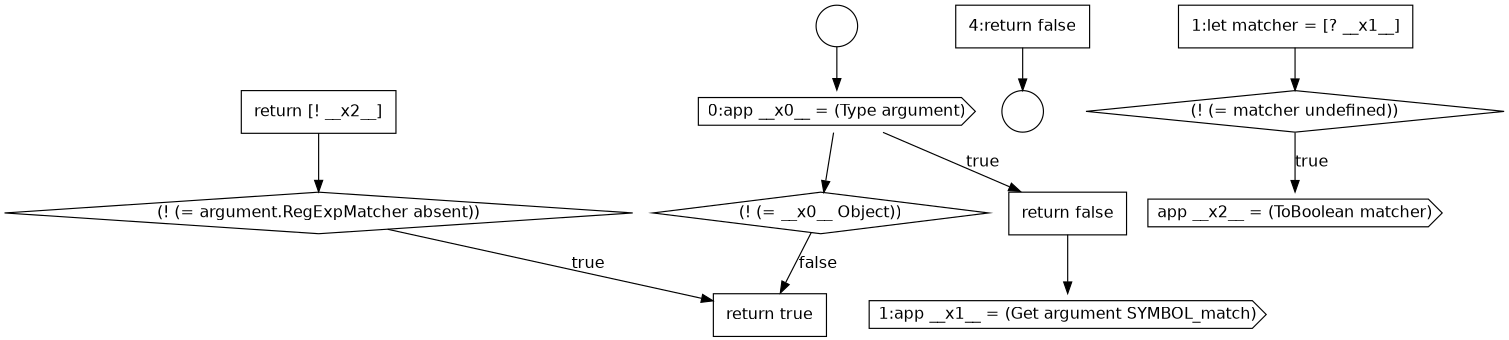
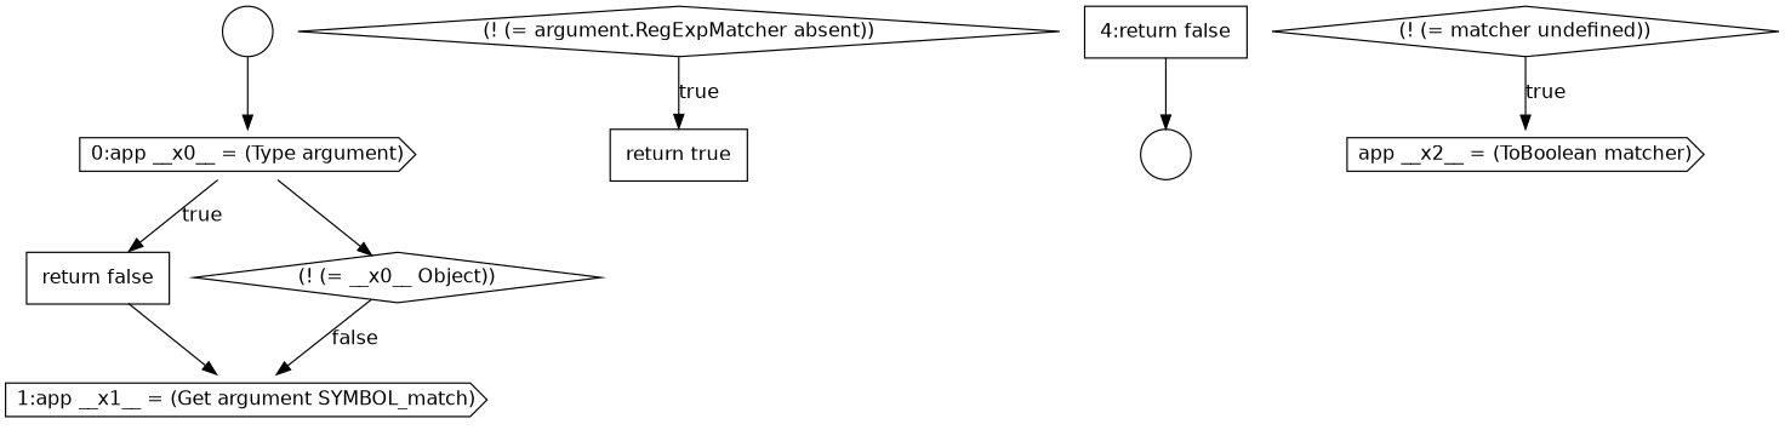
  digraph {
    fontname="DejaVu Sans"
    node [color=black fillcolor=white fontname="DejaVu Sans" shape=none style=filled]
    edge [color=black fontname="DejaVu Sans"]
    n1 [label=<<font color="black">     <table border="0" cellborder="1" cellspacing="0" cellpadding="10">       <tr><td align="left">return false</td></tr>     </table>   </font>> margin=0]
    n2 [label=<<font color="black">1:app __x1__ = (Get argument SYMBOL_match)</font>> shape=cds]
-   n3 [label=<<font color="black">     <table border="0" cellborder="1" cellspacing="0" cellpadding="10">       <tr><td align="left">return [! __x2__]</td></tr>     </table>   </font>> margin=0]
    n4 [label=<<font color="black">(! (= argument.RegExpMatcher absent))</font>> shape=diamond]
    n5 [label=<<font color="black">     <table border="0" cellborder="1" cellspacing="0" cellpadding="10">       <tr><td align="left">return true</td></tr>     </table>   </font>> margin=0]
    n6 [label=<<font color="black">     <table border="0" cellborder="1" cellspacing="0" cellpadding="10">       <tr><td align="left">4:return false</td></tr>     </table>   </font>> margin=0]
    n7 [label=" " shape=circle]
-   n8 [label=<<font color="black">     <table border="0" cellborder="1" cellspacing="0" cellpadding="10">       <tr><td align="left">1:let matcher = [? __x1__]</td></tr>     </table>   </font>> margin=0]
    n9 [label=<<font color="black">(! (= matcher undefined))</font>> shape=diamond]
    n10 [label=<<font color="black">app __x2__ = (ToBoolean matcher)</font>> shape=cds]
    n11 [label=" " shape=circle]
    n12 [label=<<font color="black">0:app __x0__ = (Type argument)</font>> shape=cds]
    n13 [label=<<font color="black">(! (= __x0__ Object))</font>> shape=diamond]
    n1 -> n2
-   n3 -> n4
    n4 -> n5 [label=<<font color="black">true</font>>]
    n6 -> n7
-   n8 -> n9
    n9 -> n10 [label=<<font color="black">true</font>>]
    n11 -> n12
    n12 -> n1 [label=<<font color="black">true</font>>]
    n12 -> n13
-   n13 -> n5 [label=<<font color="black">false</font>>]
+   n13 -> n2 [label=<<font color="black">false</font>>]
  }
